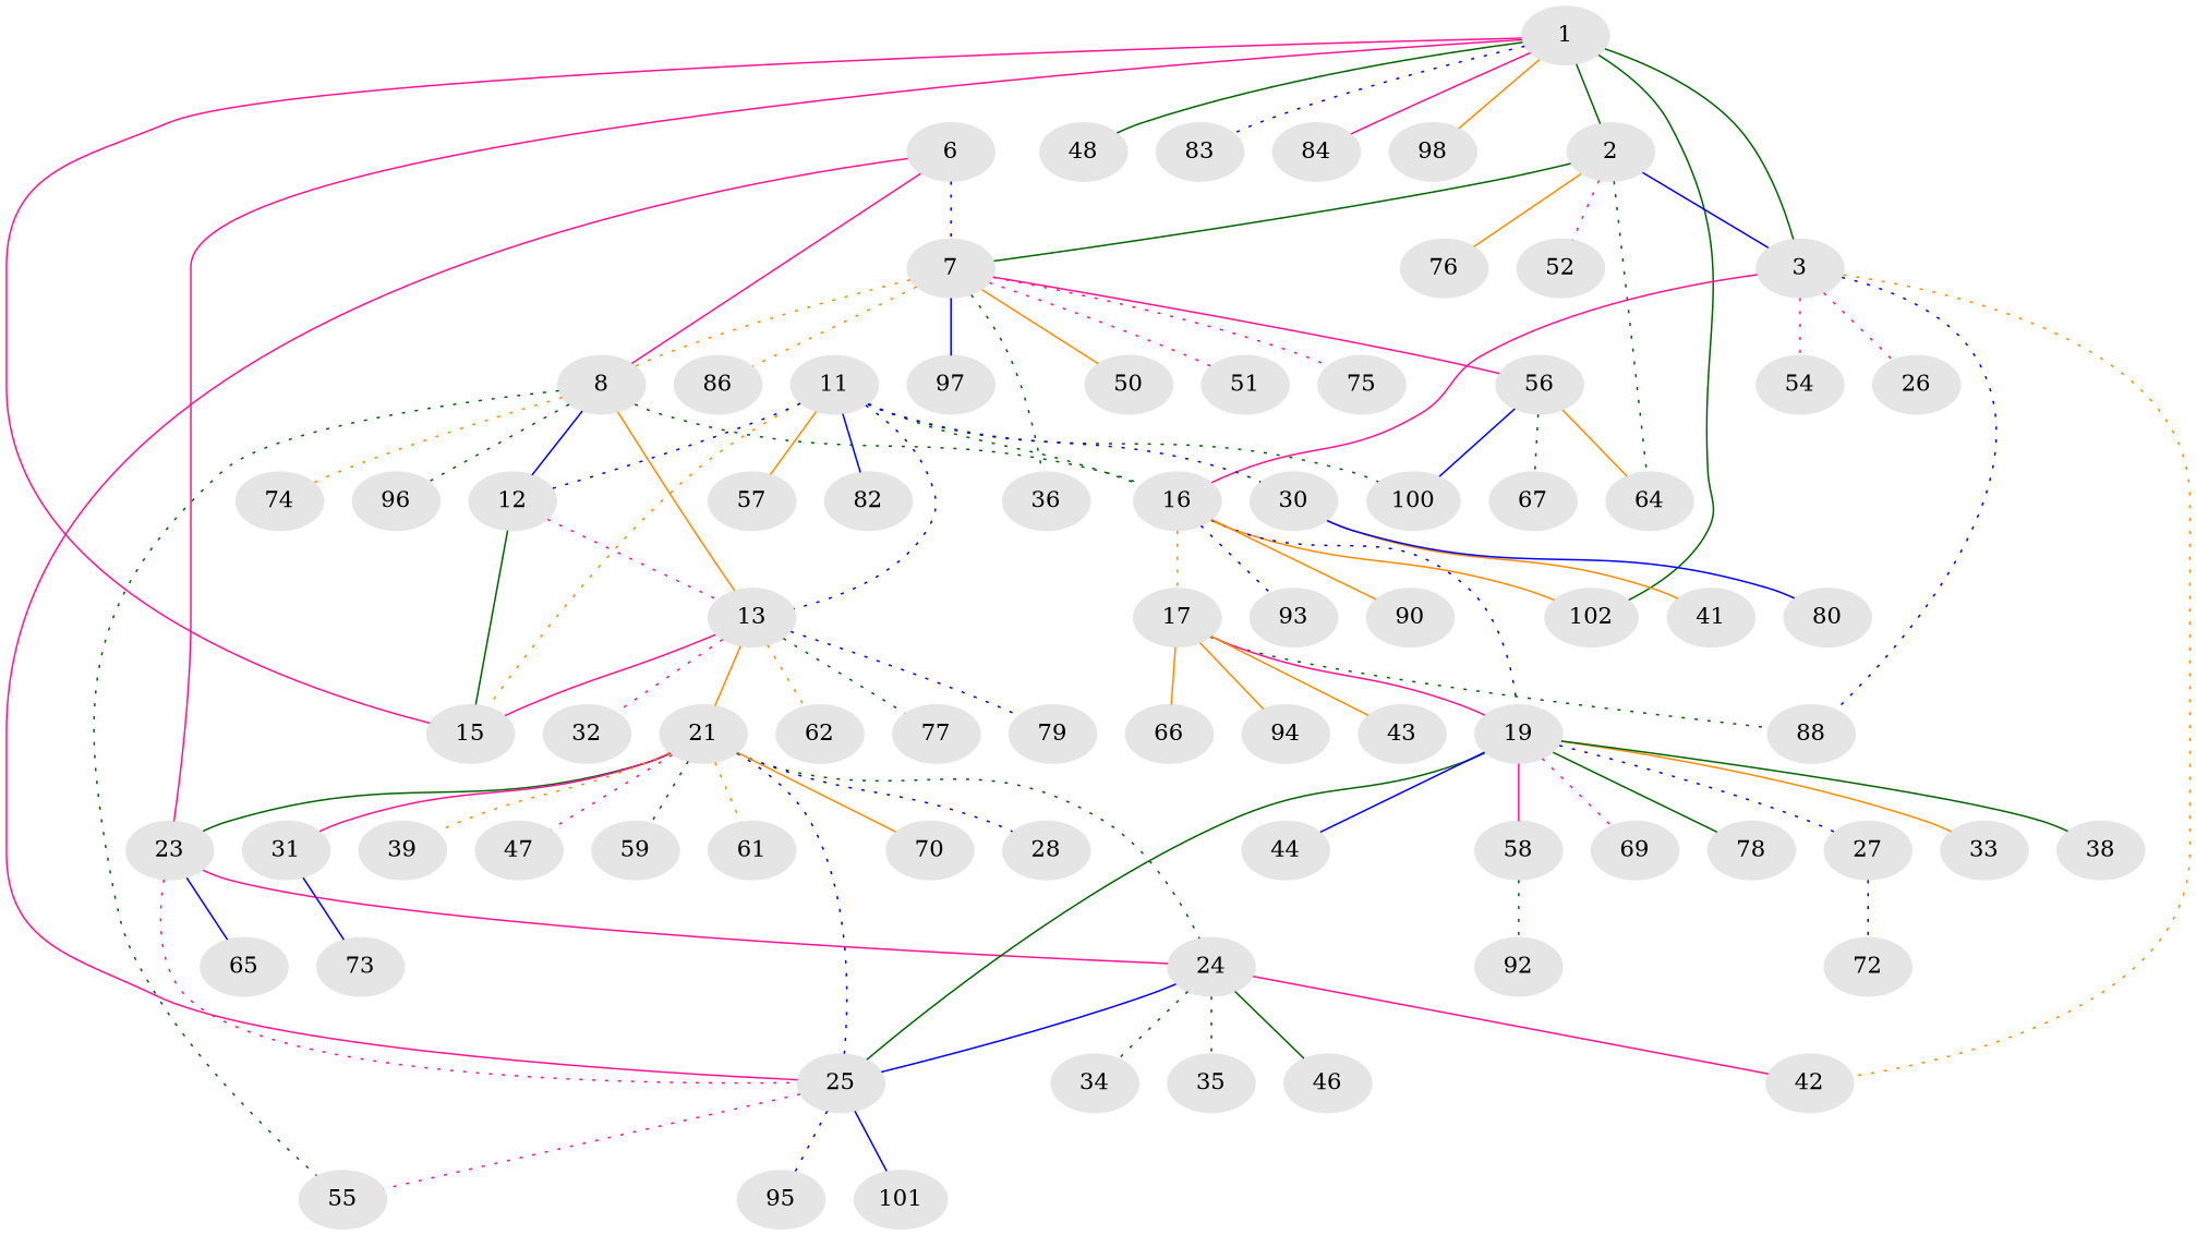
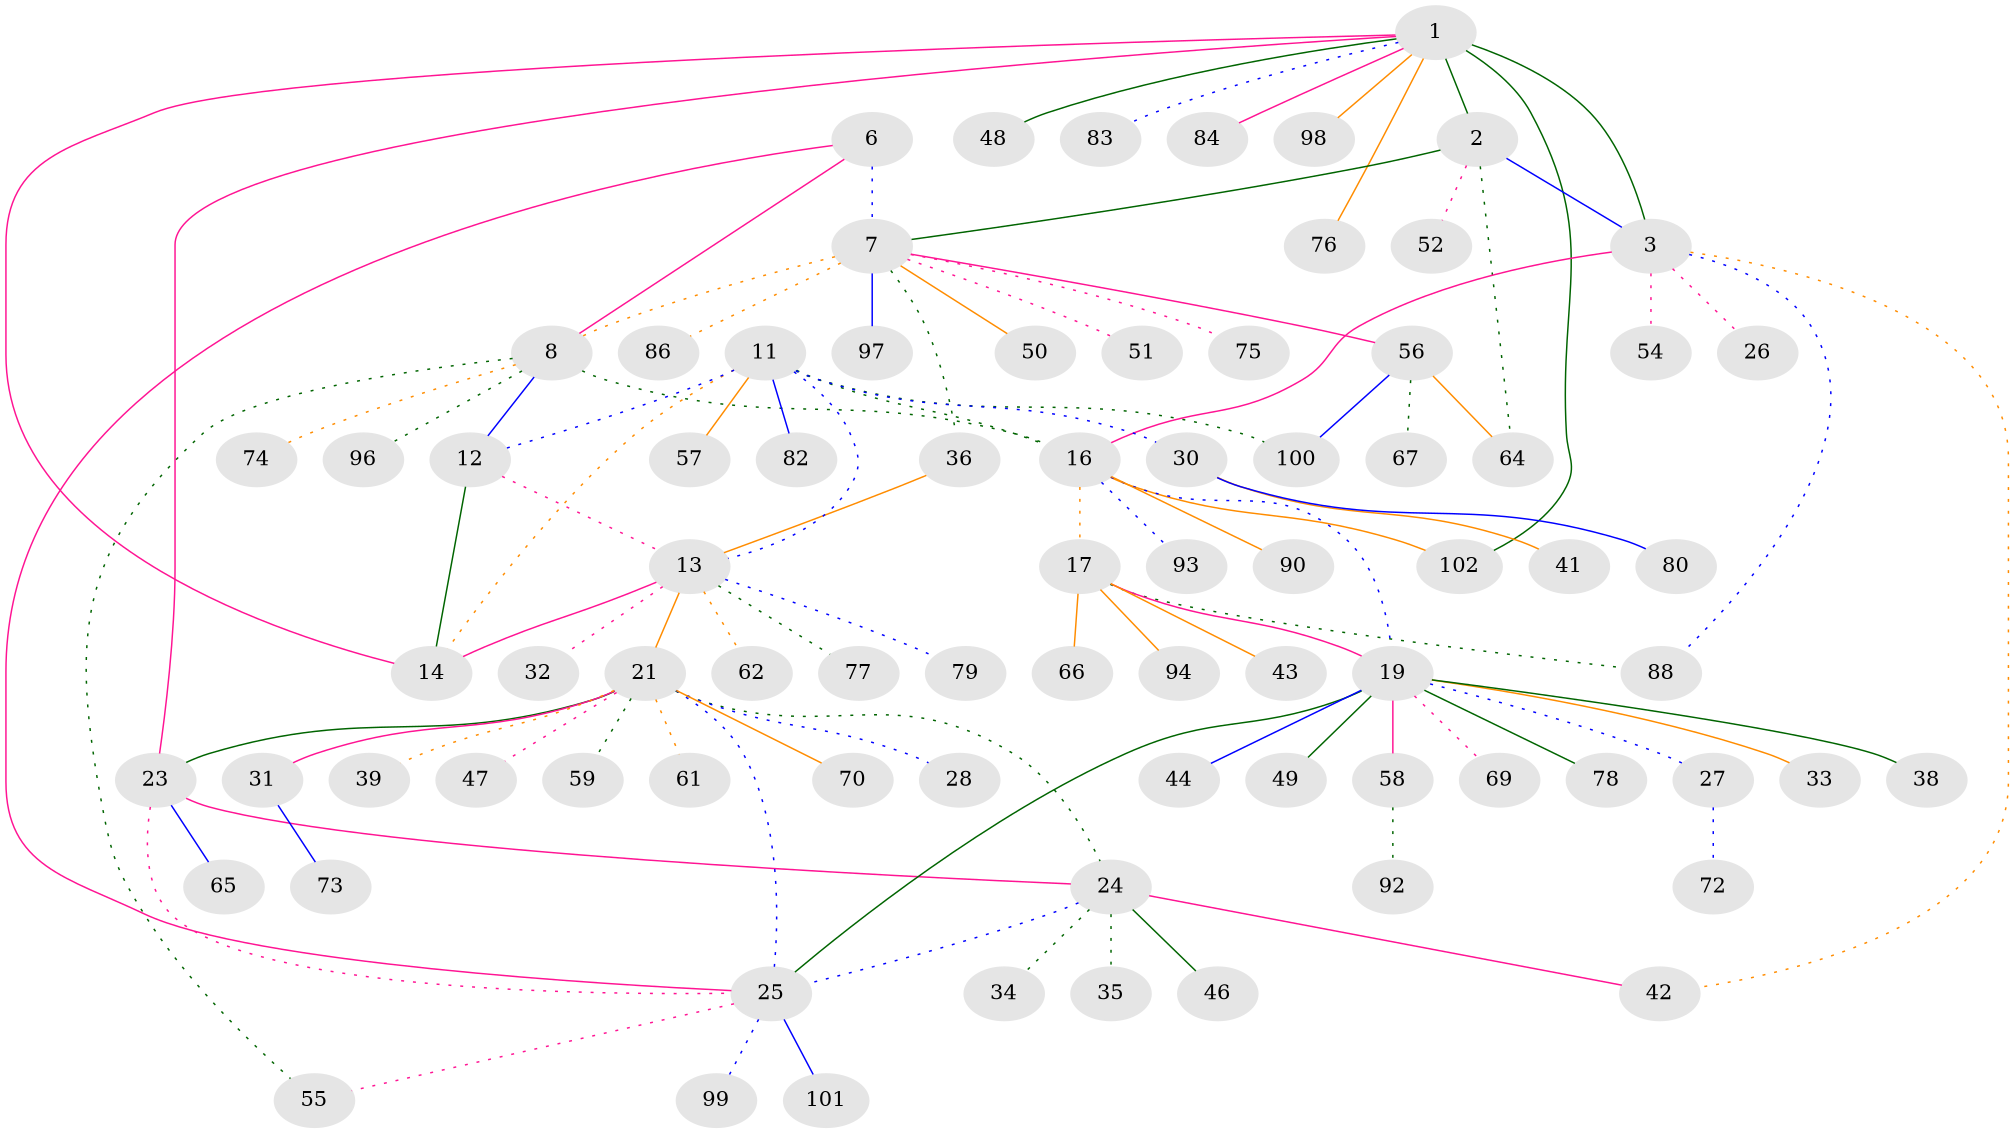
  graph {
    node [color=gray90 style=filled]
    edge [color=darkgreen style=solid]
    1 [super="+4"]
    2 [super="+5"]
    3 [super="+91"]
-   15
+   15 [label=14]
    23 [super="+81"]
    48
    76
    83
    84
    98
    102
    7 [super="+9"]
    52
    64
    16 [super="+18"]
    26 [super="+45"]
    42
    54
    88
    25 [super="+85"]
    24 [super="+93"]
    65
    8 [super="+40"]
    36
    50
    51
    56 [super="+63"]
    75
    86
    97
    17 [super="+20"]
    19 [super="+60"]
    n33 [label=93]
    90
    6 [super="+10"]
    12 [super="+37"]
    13 [super="+14"]
    55
    74
    96
-   99 [label=95]
+   99
    101
    100
    67
    21 [super="+22"]
    32
    62
    77
    79
    11 [super="+95"]
    30
    57
    82 [super="+87"]
    41
    80
    28
    31
    39
    47
    59
    61 [super="+71"]
    70
    43
    66
    94
    27 [super="+29"]
    33
    38
    44
+   49
    58 [super="+68"]
    69
    78 [super="+89"]
    72
    92
    34
    35
    46
    73
    1 -- 2 [weight=4]
    1 -- 3 [weight=2]
    1 -- 15 [color=deeppink]
    1 -- 23 [color=deeppink]
    1 -- 48
-   2 -- 76 [color=darkorange]
+   1 -- 76 [color=darkorange]
    1 -- 83 [color=blue style=dotted]
    1 -- 84 [color=deeppink]
    1 -- 98 [color=darkorange]
    1 -- 102
    2 -- 3 [color=blue weight=2]
    2 -- 7
    2 -- 52 [color=deeppink style=dotted]
    2 -- 64 [style=dotted]
    3 -- 16 [color=deeppink]
    3 -- 26 [color=deeppink style=dotted]
    3 -- 42 [color=darkorange style=dotted]
    3 -- 54 [color=deeppink style=dotted]
    3 -- 88 [color=blue style=dotted]
    23 -- 25 [color=deeppink style=dotted]
    23 -- 24 [color=deeppink]
    23 -- 65 [color=blue]
    7 -- 8 [color=darkorange style=dotted weight=2]
    7 -- 36 [style=dotted]
    7 -- 50 [color=darkorange]
    7 -- 51 [color=deeppink style=dotted]
    7 -- 56 [color=deeppink]
    7 -- 75 [color=deeppink style=dotted]
    7 -- 86 [color=darkorange style=dotted]
    7 -- 97 [color=blue]
    16 -- 102 [color=darkorange]
    16 -- 17 [color=darkorange style=dotted weight=4]
    16 -- 19 [color=blue style=dotted weight=2]
    16 -- n33 [color=blue style=dotted]
    16 -- 90 [color=darkorange]
    25 -- 55 [color=deeppink style=dotted]
    25 -- 99 [color=blue style=dotted]
    25 -- 101 [color=blue]
    24 -- 42 [color=deeppink]
-   24 -- 25 [color=blue]
+   24 -- 25 [color=blue style=dotted]
    24 -- 34 [style=dotted]
    24 -- 35 [style=dotted]
    24 -- 46
    8 -- 16 [style=dotted]
    8 -- 12 [color=blue]
-   8 -- 13 [color=darkorange]
+   36 -- 13 [color=darkorange]
    8 -- 55 [style=dotted]
    8 -- 74 [color=darkorange style=dotted]
    8 -- 96 [style=dotted]
    56 -- 64 [color=darkorange]
    56 -- 100 [color=blue]
    56 -- 67 [style=dotted]
    17 -- 88 [style=dotted]
    17 -- 19 [color=deeppink weight=2]
    17 -- 43 [color=darkorange]
    17 -- 66 [color=darkorange]
    17 -- 94 [color=darkorange]
    19 -- 25
    19 -- 27 [color=blue style=dotted]
    19 -- 33 [color=darkorange]
    19 -- 38
    19 -- 44 [color=blue]
+   19 -- 49
    19 -- 58 [color=deeppink]
    19 -- 69 [color=deeppink style=dotted]
    19 -- 78
    6 -- 7 [color=blue style=dotted weight=4]
    6 -- 25 [color=deeppink]
    6 -- 8 [color=deeppink weight=2]
    12 -- 15
    12 -- 13 [color=deeppink style=dotted weight=2]
    13 -- 15 [color=deeppink weight=2]
    13 -- 21 [color=darkorange]
    13 -- 32 [color=deeppink style=dotted]
    13 -- 62 [color=darkorange style=dotted]
    13 -- 77 [style=dotted]
    13 -- 79 [color=blue style=dotted]
    21 -- 23 [weight=2]
    21 -- 25 [color=blue style=dotted weight=2]
    21 -- 24 [style=dotted weight=2]
    21 -- 28 [color=blue style=dotted]
    21 -- 31 [color=deeppink]
    21 -- 39 [color=darkorange style=dotted]
    21 -- 47 [color=deeppink style=dotted]
    21 -- 59 [style=dotted]
    21 -- 61 [color=darkorange style=dotted]
    21 -- 70 [color=darkorange]
    11 -- 15 [color=darkorange style=dotted]
    11 -- 16 [style=dotted]
    11 -- 12 [color=blue style=dotted]
    11 -- 13 [color=blue style=dotted weight=2]
    11 -- 100 [style=dotted]
    11 -- 30 [color=blue style=dotted]
    11 -- 57 [color=darkorange]
    11 -- 82 [color=blue]
    30 -- 41 [color=darkorange]
    30 -- 80 [color=blue]
    31 -- 73 [color=blue]
    27 -- 72 [color=blue style=dotted]
    58 -- 92 [style=dotted]
  }
